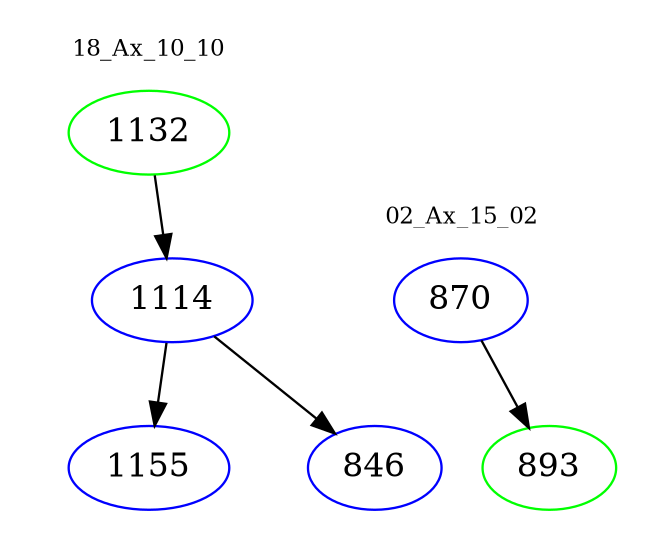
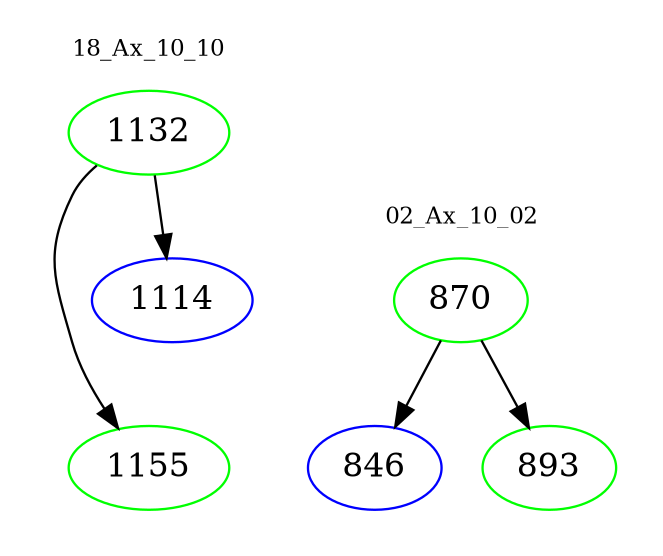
  digraph {
    node [color=green]
    edge [color=black]
    n1 [label=1132]
    n2 [color=blue label=1114]
-   n3 [color=blue label=1155]
-   n4 [color=blue label=870]
+   n3 [label=1155]
+   n4 [label=870]
    n5 [color=blue label=846]
    n6 [label=893]
    subgraph cluster_1 {
      color=white
      fontsize=10
      label="18_Ax_10_10"
      n1
      n2
      n3
    }
    subgraph cluster_2 {
      color=white
      fontsize=10
-     label="02_Ax_15_02"
+     label="02_Ax_10_02"
      n4
      n5
      n6
    }
    n1 -> n2
-   n2 -> n3
-   n2 -> n5
+   n1 -> n3
+   n4 -> n5
    n4 -> n6
  }
